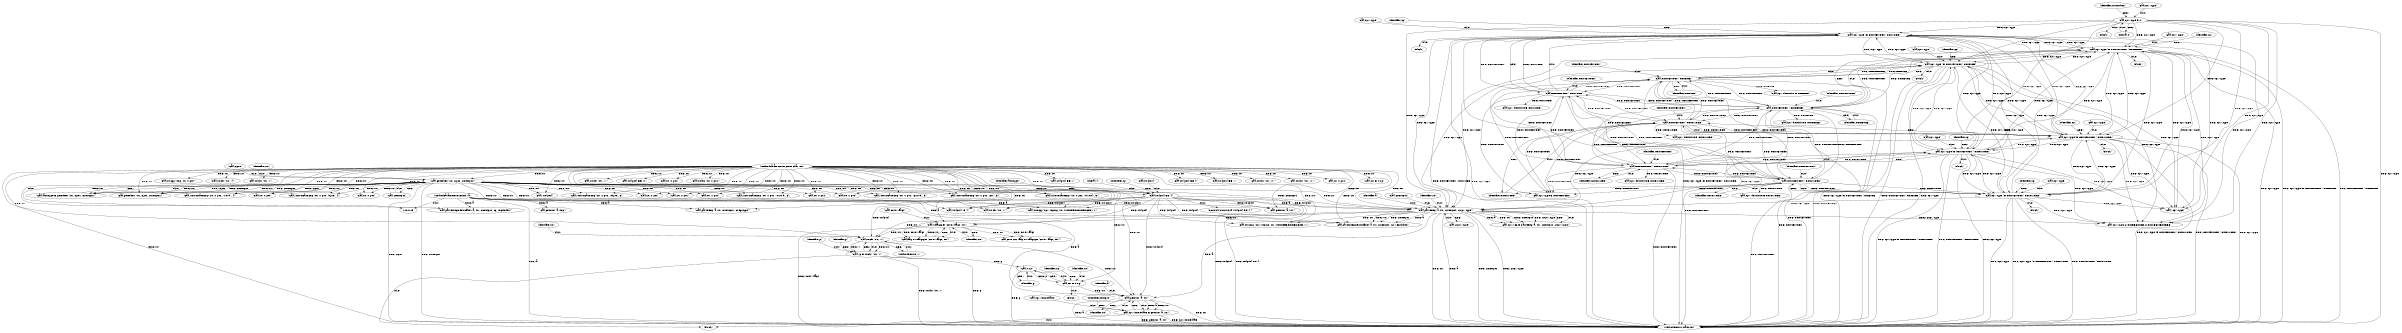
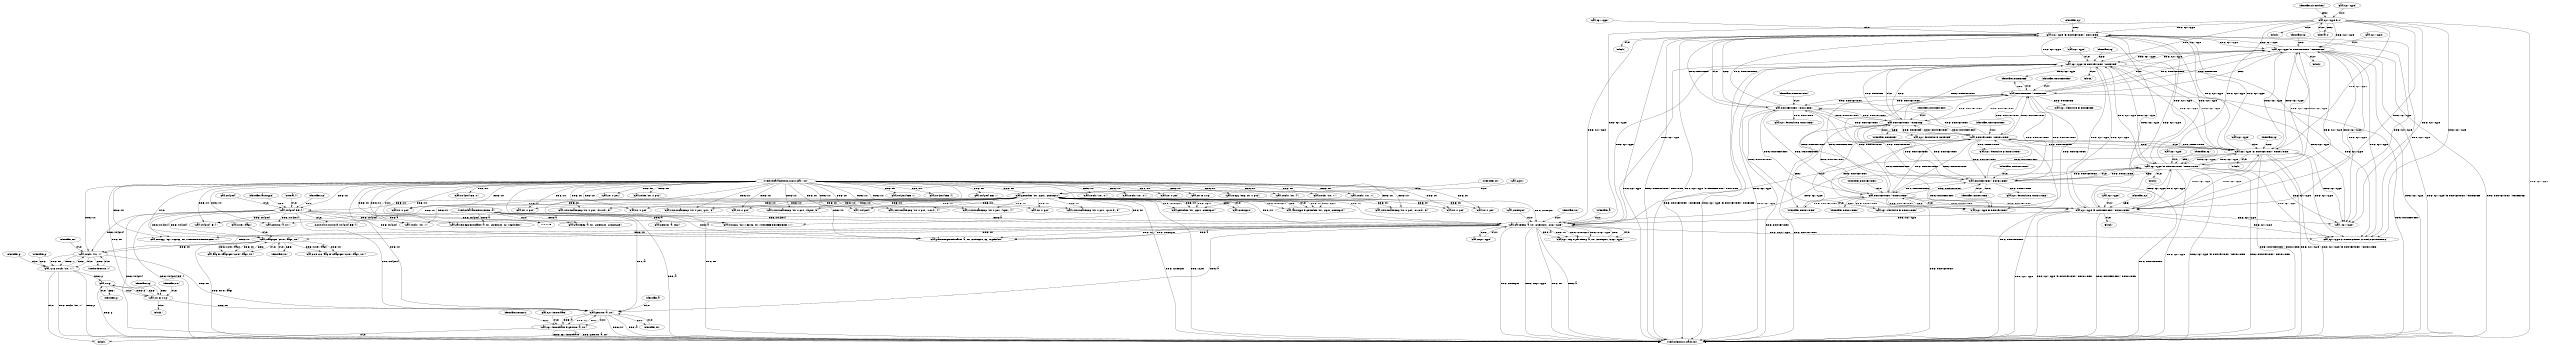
  digraph {
    n1 [label="(Call,strchr (str, '-'))"]
    n2 [label="(Call,*p = strchr (str, '-'))"]
    n3 [label="(Call,getnum (a, str))"]
    n4 [label="(MethodReturn,'-')"]
    n5 [label="(MethodReturn,static int)"]
    n6 [label="(Call,++p)"]
    n7 [label="(Block,)"]
    n8 [label="(Call,op->immediate = getnum (a, str))"]
    n9 [label="(Identifier,str)"]
    n10 [label="(Call,str[pos] == '[')"]
    n11 [label="(Call,r_flag_get (core->flags, str))"]
    n12 [label="(Call,parseReg (a, str, &nextpos, &op->type))"]
    n13 [label="(Call,getnum (a, str))"]
    n14 [label="(Call,parse_segment_offset (a, str, &nextpos, op, reg_index))"]
    n15 [label="(Call,strncpy (op->rep_op, str, MAX_REPOP_LENGTH - 1))"]
    n16 [label="(Call,str[pos] != ']')"]
    n17 [label="(ControlStructure,if (str[pos] == '['))"]
    n18 [label="(Call,strchr (str, '-'))"]
    n19 [label="(Call,strncpy (op->rep_op, str, MAX_REPOP_LENGTH - 1))"]
    n20 [label="(Identifier,str)"]
    n21 [label="(Call,core && (flag = r_flag_get (core->flags, str)))"]
    n22 [label="(Call,flag = r_flag_get (core->flags, str))"]
    n23 [label="(Call,&op->type)"]
    n24 [label="(Call,op->reg = parseReg (a, str, &nextpos, &op->type))"]
    n25 [label="(Call,op->type & OT_REGTYPE & OT_SEGMENTREG)"]
    n26 [label="(Literal,'[')"]
    n27 [label="(MethodParameterIn,const char *str)"]
    n28 [label="(Call,getToken (str, &pos, &nextpos))"]
    n29 [label="(Call,str = ++p)"]
    n30 [label="(Call,str[pos] == '-')"]
    n31 [label="(Call,str[pos] == ']')"]
    n32 [label="(Call,str[pos] == '*')"]
    n33 [label="(Call,strchr (str, '+'))"]
    n34 [label="(Call,r_str_ncasecmp (str + pos, \"ptr\", 3))"]
    n35 [label="(Call,str + pos)"]
    n36 [label="(Call,r_str_ncasecmp (str + pos, \"qword\", 5))"]
    n37 [label="(Call,getToken (str, &pos, &nextpos))"]
    n38 [label="(Call,str + pos)"]
    n39 [label="(Call,r_str_ncasecmp (str + pos, \"oword\", 5))"]
    n40 [label="(Call,strchr (str, '+'))"]
    n41 [label="(Call,str + pos)"]
    n42 [label="(Call,parseReg (a, str, &nextpos, &reg_type))"]
    n43 [label="(Call,str + pos)"]
    n44 [label="(Call,str + pos)"]
    n45 [label="(Call,str + pos)"]
    n46 [label="(Call,r_str_ncasecmp (str + pos, \"dword\", 5))"]
    n47 [label="(Call,str + pos)"]
    n48 [label="(Call,str + pos)"]
    n49 [label="(Call,parse_segment_offset (a, str, &nextpos, op, reg_index))"]
    n50 [label="(Call,str = ++p)"]
    n51 [label="(Call,r_str_ncasecmp (str + pos, \"tbyte\", 5))"]
    n52 [label="(Call,strcpy (tmp, str + pos))"]
    n53 [label="(Call,strchr (str, ']'))"]
    n54 [label="(Call,r_str_ncasecmp (str + pos, \"word\", 4))"]
    n55 [label="(Call,r_str_ncasecmp (str + pos, \"byte\", 4))"]
    n56 [label="(Call,strchr (str, '-'))"]
    n57 [label="(Call,!str[pos])"]
    n58 [label="(Call,strchr (str, '-'))"]
    n59 [label="(Call,str[pos] == '+')"]
    n60 [label="(Call,str + pos)"]
    n61 [label="(Call,strlen (str + pos))"]
    1000105
    n63 [label="(Call,last_type = getToken (str, &pos, &nextpos))"]
    n64 [label="(Call,&nextpos)"]
    n65 [label="(Block,)"]
    n66 [label="(MethodParameterIn,RAsm *a)"]
    n67 [label="(Call,getnum (a, tmp))"]
    n68 [label="(Call,op->type = 0)"]
    n69 [label="(Call,op->type |= OT_MEMORY | OT_WORD)"]
    n70 [label="(Call,op->type |= OT_MEMORY | OT_TBYTE)"]
    n71 [label="(Call,op->type |= OT_MEMORY | OT_BYTE)"]
    n72 [label="(Call,op->type |= OT_MEMORY | OT_DWORD)"]
    n73 [label="(Call,op->type |= OT_MEMORY | OT_OWORD)"]
    n74 [label="(Call,op->type |= OT_MEMORY | OT_QWORD)"]
    n75 [label="(Block,)"]
    n76 [label="(Call,!op->type)"]
    n77 [label="(Literal,0)"]
    n78 [label="(Call,OT_MEMORY | OT_WORD)"]
    n79 [label="(Block,)"]
    n80 [label="(Call,OT_MEMORY | OT_TBYTE)"]
    n81 [label="(Block,)"]
    n82 [label="(Call,OT_MEMORY | OT_BYTE)"]
    n83 [label="(Block,)"]
    n84 [label="(Call,OT_MEMORY | OT_DWORD)"]
    n85 [label="(Block,)"]
    n86 [label="(Call,OT_MEMORY | OT_OWORD)"]
    n87 [label="(Block,)"]
    n88 [label="(Call,OT_MEMORY | OT_QWORD)"]
    n89 [label="(Block,)"]
    n90 [label="(Call,op->type = OT_MEMORY)"]
    n91 [label="(Call,op->dest_size = OT_WORD)"]
    n92 [label="(Call,op->dest_size = OT_TBYTE)"]
    n93 [label="(Identifier,OT_TBYTE)"]
    n94 [label="(Call,op->dest_size = OT_BYTE)"]
    n95 [label="(Identifier,OT_BYTE)"]
    n96 [label="(Call,op->dest_size = OT_DWORD)"]
    n97 [label="(Identifier,OT_DWORD)"]
    n98 [label="(Call,op->dest_size = OT_OWORD)"]
    n99 [label="(Identifier,OT_OWORD)"]
    n100 [label="(Identifier,OT_QWORD)"]
    n101 [label="(Call,op->dest_size = OT_QWORD)"]
    n102 [label="(Identifier,p)"]
    n103 [label="(Call,op->type)"]
    n104 [label="(Identifier,op)"]
    n105 [label="(Call,op->type)"]
    n106 [label="(Identifier,OT_MEMORY)"]
    n107 [label="(Identifier,nextpos)"]
    n108 [label="(Identifier,op)"]
    n109 [label="(Identifier,op)"]
    n110 [label="(Call,op->type)"]
    n111 [label="(Call,&nextpos)"]
    n112 [label="(Identifier,size_token)"]
    n113 [label="(Call,op->type)"]
    n114 [label="(Identifier,op)"]
    n115 [label="(Identifier,OT_MEMORY)"]
    n116 [label="(Call,op->type)"]
    n117 [label="(Identifier,str)"]
    n118 [label="(Identifier,op)"]
    n119 [label="(Call,str[pos])"]
    n120 [label="(Identifier,p)"]
    n121 [label="(Identifier,last_type)"]
    n122 [label="(Call,core->flags)"]
    n123 [label="(Identifier,OT_MEMORY)"]
    n124 [label="(Call,op->immediate)"]
    n125 [label="(Identifier,OT_MEMORY)"]
    n126 [label="(Identifier,op)"]
    n127 [label="(Identifier,OT_MEMORY)"]
    n128 [label="(Call,&pos)"]
    n129 [label="(Call,op->type)"]
    n130 [label="(Identifier,a)"]
    n131 [label="(Identifier,str)"]
    n132 [label="(Identifier,p)"]
    n133 [label="(Identifier,OT_MEMORY)"]
    n134 [label="(Identifier,op)"]
    n135 [label="(Identifier,op)"]
    n136 [label="(Identifier,str)"]
    n137 [label="(Identifier,str)"]
    n138 [label="(Call,op->type)"]
    n139 [label="(Identifier,a)"]
    n1 -> n2 [label="AST: "]
    n1 -> n2 [label="DDG: str"]
    n1 -> n2 [label="DDG: '-'"]
    n1 -> n3 [label="DDG: str"]
    n1 -> n4 [label="CFG: "]
    n2 -> n1 [label="CFG: "]
    n2 -> n5 [label="DDG: p"]
    n2 -> n5 [label="DDG: strchr (str, '-')"]
    n2 -> n6 [label="DDG: p"]
    n2 -> n7 [label="AST: "]
    n3 -> n5 [label="DDG: str"]
    n3 -> n5 [label="DDG: a"]
    n3 -> n8 [label="AST: "]
    n3 -> n8 [label="DDG: a"]
    n3 -> n8 [label="DDG: str"]
    n3 -> n9 [label="CFG: "]
    n4 -> n1 [label="AST: "]
    n6 -> n5 [label="DDG: p"]
    n6 -> n29 [label="AST: "]
    n6 -> n29 [label="DDG: p"]
    n6 -> n102 [label="CFG: "]
    n8 -> n3 [label="CFG: "]
    n8 -> n5 [label="DDG: op->immediate"]
    n8 -> n5 [label="DDG: getnum (a, str)"]
    n8 -> n7 [label="AST: "]
    n9 -> n3 [label="AST: "]
    n10 -> n1 [label="DDG: str[pos]"]
    n10 -> n3 [label="DDG: str[pos]"]
    n10 -> n5 [label="DDG: str[pos]"]
    n10 -> n5 [label="DDG: str[pos] == '['"]
    n10 -> n11 [label="DDG: str[pos]"]
    n10 -> n12 [label="DDG: str[pos]"]
    n10 -> n13 [label="DDG: str[pos]"]
    n10 -> n14 [label="DDG: str[pos]"]
    n10 -> n15 [label="DDG: str[pos]"]
    n10 -> n16 [label="DDG: str[pos]"]
    n10 -> n17 [label="AST: "]
    n10 -> n18 [label="DDG: str[pos]"]
    n10 -> n19 [label="DDG: str[pos]"]
    n11 -> n1 [label="DDG: str"]
    n11 -> n5 [label="DDG: core->flags"]
    n11 -> n20 [label="CFG: "]
    n11 -> n21 [label="DDG: core->flags"]
    n11 -> n21 [label="DDG: str"]
    n11 -> n22 [label="AST: "]
    n11 -> n22 [label="DDG: core->flags"]
    n11 -> n22 [label="DDG: str"]
    n12 -> n1 [label="DDG: str"]
    n12 -> n3 [label="DDG: a"]
    n12 -> n5 [label="DDG: a"]
    n12 -> n5 [label="DDG: &nextpos"]
    n12 -> n5 [label="DDG: &op->type"]
    n12 -> n5 [label="DDG: str"]
    n12 -> n11 [label="DDG: str"]
    n12 -> n14 [label="DDG: a"]
    n12 -> n14 [label="DDG: str"]
    n12 -> n14 [label="DDG: &nextpos"]
    n12 -> n19 [label="DDG: str"]
    n12 -> n23 [label="CFG: "]
    n12 -> n24 [label="AST: "]
    n12 -> n24 [label="DDG: a"]
    n12 -> n24 [label="DDG: str"]
    n12 -> n24 [label="DDG: &nextpos"]
    n12 -> n24 [label="DDG: &op->type"]
    n12 -> n25 [label="DDG: &op->type"]
    n20 -> n11 [label="AST: "]
    n22 -> n11 [label="CFG: "]
    n23 -> n12 [label="AST: "]
    n24 -> n12 [label="CFG: "]
    n26 -> n10 [label="AST: "]
    n27 -> n1 [label="DDG: str"]
    n27 -> n3 [label="DDG: str"]
    n27 -> n5 [label="DDG: str"]
    n27 -> n10 [label="DDG: str"]
-   n27 -> n11 [label="DDG: str"]
+   n27 -> n11 [label="AST: "]
    n27 -> n12 [label="DDG: str"]
    n27 -> n13 [label="DDG: str"]
    n27 -> n14 [label="DDG: str"]
    n27 -> n15 [label="DDG: str"]
    n27 -> n16 [label="DDG: str"]
    n27 -> n18 [label="DDG: str"]
    n27 -> n19 [label="DDG: str"]
    n27 -> n28 [label="DDG: str"]
    n27 -> n29 [label="DDG: str"]
    n27 -> n30 [label="DDG: str"]
    n27 -> n31 [label="DDG: str"]
    n27 -> n32 [label="DDG: str"]
    n27 -> n33 [label="DDG: str"]
    n27 -> n34 [label="DDG: str"]
    n27 -> n35 [label="DDG: str"]
    n27 -> n36 [label="DDG: str"]
    n27 -> n37 [label="DDG: str"]
    n27 -> n38 [label="DDG: str"]
    n27 -> n39 [label="DDG: str"]
    n27 -> n40 [label="DDG: str"]
    n27 -> n41 [label="DDG: str"]
    n27 -> n42 [label="DDG: str"]
    n27 -> n43 [label="DDG: str"]
    n27 -> n44 [label="DDG: str"]
    n27 -> n45 [label="DDG: str"]
    n27 -> n46 [label="DDG: str"]
    n27 -> n47 [label="DDG: str"]
    n27 -> n48 [label="DDG: str"]
    n27 -> n49 [label="DDG: str"]
    n27 -> n50 [label="DDG: str"]
    n27 -> n51 [label="DDG: str"]
    n27 -> n52 [label="DDG: str"]
    n27 -> n53 [label="DDG: str"]
    n27 -> n54 [label="DDG: str"]
    n27 -> n55 [label="DDG: str"]
    n27 -> n56 [label="DDG: str"]
    n27 -> n57 [label="DDG: str"]
    n27 -> n58 [label="DDG: str"]
    n27 -> n59 [label="DDG: str"]
    n27 -> n60 [label="DDG: str"]
    n27 -> n61 [label="DDG: str"]
    n27 -> 1000105 [label="AST: "]
    n28 -> n5 [label="DDG: &pos"]
    n28 -> n5 [label="DDG: &nextpos"]
    n28 -> n10 [label="DDG: str"]
    n28 -> n12 [label="DDG: str"]
    n28 -> n12 [label="DDG: &nextpos"]
    n28 -> n15 [label="DDG: str"]
    n28 -> n16 [label="DDG: str"]
    n28 -> n18 [label="DDG: str"]
    n28 -> n34 [label="DDG: str"]
    n28 -> n35 [label="DDG: str"]
    n28 -> n36 [label="DDG: str"]
    n28 -> n37 [label="DDG: str"]
    n28 -> n37 [label="DDG: &pos"]
    n28 -> n37 [label="DDG: &nextpos"]
    n28 -> n38 [label="DDG: str"]
    n28 -> n39 [label="DDG: str"]
    n28 -> n43 [label="DDG: str"]
    n28 -> n44 [label="DDG: str"]
    n28 -> n45 [label="DDG: str"]
    n28 -> n46 [label="DDG: str"]
    n28 -> n47 [label="DDG: str"]
    n28 -> n48 [label="DDG: str"]
    n28 -> n51 [label="DDG: str"]
    n28 -> n54 [label="DDG: str"]
    n28 -> n55 [label="DDG: str"]
    n28 -> n57 [label="DDG: str"]
    n28 -> n63 [label="AST: "]
    n28 -> n63 [label="DDG: str"]
    n28 -> n63 [label="DDG: &pos"]
    n28 -> n63 [label="DDG: &nextpos"]
    n28 -> n64 [label="CFG: "]
    n29 -> n3 [label="DDG: str"]
    n29 -> n6 [label="CFG: "]
    n29 -> n65 [label="AST: "]
    n63 -> n28 [label="CFG: "]
    n64 -> n28 [label="AST: "]
    n66 -> n3 [label="DDG: a"]
    n66 -> n5 [label="DDG: a"]
    n66 -> n12 [label="DDG: a"]
    n66 -> n13 [label="DDG: a"]
    n66 -> n14 [label="DDG: a"]
    n66 -> n42 [label="DDG: a"]
    n66 -> n49 [label="DDG: a"]
    n66 -> 1000105 [label="AST: "]
    n66 -> n67 [label="DDG: a"]
    n68 -> n5 [label="DDG: op->type"]
    n68 -> n12 [label="DDG: op->type"]
    n68 -> n25 [label="DDG: op->type"]
    n68 -> n69 [label="DDG: op->type"]
    n68 -> n70 [label="DDG: op->type"]
    n68 -> n71 [label="DDG: op->type"]
    n68 -> n72 [label="DDG: op->type"]
    n68 -> n73 [label="DDG: op->type"]
    n68 -> n74 [label="DDG: op->type"]
    n68 -> n75 [label="AST: "]
    n68 -> n76 [label="DDG: op->type"]
    n68 -> n77 [label="CFG: "]
    n69 -> n5 [label="DDG: op->type"]
    n69 -> n5 [label="DDG: OT_MEMORY | OT_WORD"]
    n69 -> n5 [label="DDG: op->type |= OT_MEMORY | OT_WORD"]
    n69 -> n12 [label="DDG: op->type"]
    n69 -> n25 [label="DDG: op->type"]
    n69 -> n70 [label="DDG: op->type"]
    n69 -> n71 [label="DDG: op->type"]
    n69 -> n72 [label="DDG: op->type"]
    n69 -> n73 [label="DDG: op->type"]
    n69 -> n74 [label="DDG: op->type"]
    n69 -> n76 [label="DDG: op->type"]
    n69 -> n78 [label="CFG: "]
    n69 -> n79 [label="AST: "]
    n70 -> n5 [label="DDG: op->type"]
    n70 -> n5 [label="DDG: op->type |= OT_MEMORY | OT_TBYTE"]
    n70 -> n5 [label="DDG: OT_MEMORY | OT_TBYTE"]
    n70 -> n12 [label="DDG: op->type"]
    n70 -> n25 [label="DDG: op->type"]
    n70 -> n69 [label="DDG: op->type"]
    n70 -> n71 [label="DDG: op->type"]
    n70 -> n72 [label="DDG: op->type"]
    n70 -> n73 [label="DDG: op->type"]
    n70 -> n74 [label="DDG: op->type"]
    n70 -> n76 [label="DDG: op->type"]
    n70 -> n80 [label="CFG: "]
    n70 -> n81 [label="AST: "]
    n71 -> n5 [label="DDG: op->type |= OT_MEMORY | OT_BYTE"]
    n71 -> n5 [label="DDG: OT_MEMORY | OT_BYTE"]
    n71 -> n5 [label="DDG: op->type"]
    n71 -> n12 [label="DDG: op->type"]
    n71 -> n25 [label="DDG: op->type"]
-   n71 -> n69 [label="DDG: op->type"]
+   n71 -> n93 [label="DDG: op->type"]
    n71 -> n70 [label="DDG: op->type"]
    n71 -> n72 [label="DDG: op->type"]
    n71 -> n73 [label="DDG: op->type"]
    n71 -> n74 [label="DDG: op->type"]
    n71 -> n76 [label="DDG: op->type"]
    n71 -> n82 [label="CFG: "]
    n71 -> n83 [label="AST: "]
    n72 -> n5 [label="DDG: op->type"]
    n72 -> n5 [label="DDG: op->type |= OT_MEMORY | OT_DWORD"]
    n72 -> n5 [label="DDG: OT_MEMORY | OT_DWORD"]
    n72 -> n12 [label="DDG: op->type"]
    n72 -> n25 [label="DDG: op->type"]
    n72 -> n69 [label="DDG: op->type"]
    n72 -> n70 [label="DDG: op->type"]
    n72 -> n71 [label="DDG: op->type"]
    n72 -> n73 [label="DDG: op->type"]
    n72 -> n74 [label="DDG: op->type"]
    n72 -> n76 [label="DDG: op->type"]
    n72 -> n84 [label="CFG: "]
    n72 -> n85 [label="AST: "]
    n73 -> n5 [label="DDG: op->type"]
    n73 -> n5 [label="DDG: op->type |= OT_MEMORY | OT_OWORD"]
    n73 -> n5 [label="DDG: OT_MEMORY | OT_OWORD"]
    n73 -> n12 [label="DDG: op->type"]
    n73 -> n25 [label="DDG: op->type"]
    n73 -> n69 [label="DDG: op->type"]
    n73 -> n70 [label="DDG: op->type"]
    n73 -> n71 [label="DDG: op->type"]
    n73 -> n72 [label="DDG: op->type"]
    n73 -> n74 [label="DDG: op->type"]
    n73 -> n76 [label="DDG: op->type"]
    n73 -> n86 [label="CFG: "]
    n73 -> n87 [label="AST: "]
    n74 -> n5 [label="DDG: op->type"]
    n74 -> n5 [label="DDG: op->type |= OT_MEMORY | OT_QWORD"]
    n74 -> n5 [label="DDG: OT_MEMORY | OT_QWORD"]
    n74 -> n12 [label="DDG: op->type"]
    n74 -> n25 [label="DDG: op->type"]
    n74 -> n69 [label="DDG: op->type"]
    n74 -> n70 [label="DDG: op->type"]
    n74 -> n71 [label="DDG: op->type"]
    n74 -> n72 [label="DDG: op->type"]
    n74 -> n73 [label="DDG: op->type"]
    n74 -> n76 [label="DDG: op->type"]
    n74 -> n88 [label="CFG: "]
    n74 -> n89 [label="AST: "]
    n77 -> n68 [label="AST: "]
    n78 -> n5 [label="DDG: OT_MEMORY"]
    n78 -> n69 [label="AST: "]
    n78 -> n69 [label="DDG: OT_MEMORY"]
    n78 -> n69 [label="DDG: OT_WORD"]
    n78 -> n80 [label="DDG: OT_MEMORY"]
    n78 -> n82 [label="DDG: OT_MEMORY"]
    n78 -> n84 [label="DDG: OT_MEMORY"]
    n78 -> n86 [label="DDG: OT_MEMORY"]
    n78 -> n88 [label="DDG: OT_MEMORY"]
    n78 -> n90 [label="DDG: OT_MEMORY"]
    n78 -> n91 [label="DDG: OT_WORD"]
    n80 -> n5 [label="DDG: OT_MEMORY"]
    n80 -> n70 [label="AST: "]
    n80 -> n70 [label="DDG: OT_MEMORY"]
    n80 -> n70 [label="DDG: OT_TBYTE"]
    n80 -> n78 [label="DDG: OT_MEMORY"]
    n80 -> n82 [label="DDG: OT_MEMORY"]
    n80 -> n84 [label="DDG: OT_MEMORY"]
    n80 -> n86 [label="DDG: OT_MEMORY"]
    n80 -> n88 [label="DDG: OT_MEMORY"]
    n80 -> n90 [label="DDG: OT_MEMORY"]
    n80 -> n92 [label="DDG: OT_TBYTE"]
    n80 -> n93 [label="CFG: "]
    n82 -> n5 [label="DDG: OT_MEMORY"]
    n82 -> n71 [label="AST: "]
    n82 -> n71 [label="DDG: OT_MEMORY"]
    n82 -> n71 [label="DDG: OT_BYTE"]
    n82 -> n78 [label="DDG: OT_MEMORY"]
    n82 -> n80 [label="DDG: OT_MEMORY"]
    n82 -> n84 [label="DDG: OT_MEMORY"]
    n82 -> n86 [label="DDG: OT_MEMORY"]
    n82 -> n88 [label="DDG: OT_MEMORY"]
    n82 -> n90 [label="DDG: OT_MEMORY"]
    n82 -> n94 [label="DDG: OT_BYTE"]
    n82 -> n95 [label="CFG: "]
    n84 -> n5 [label="DDG: OT_MEMORY"]
    n84 -> n72 [label="AST: "]
    n84 -> n72 [label="DDG: OT_MEMORY"]
    n84 -> n72 [label="DDG: OT_DWORD"]
    n84 -> n78 [label="DDG: OT_MEMORY"]
    n84 -> n80 [label="DDG: OT_MEMORY"]
    n84 -> n82 [label="DDG: OT_MEMORY"]
    n84 -> n86 [label="DDG: OT_MEMORY"]
    n84 -> n88 [label="DDG: OT_MEMORY"]
    n84 -> n90 [label="DDG: OT_MEMORY"]
    n84 -> n96 [label="DDG: OT_DWORD"]
    n84 -> n97 [label="CFG: "]
    n86 -> n5 [label="DDG: OT_MEMORY"]
    n86 -> n73 [label="AST: "]
    n86 -> n73 [label="DDG: OT_MEMORY"]
    n86 -> n73 [label="DDG: OT_OWORD"]
    n86 -> n78 [label="DDG: OT_MEMORY"]
    n86 -> n80 [label="DDG: OT_MEMORY"]
    n86 -> n84 [label="DDG: OT_MEMORY"]
    n86 -> n88 [label="DDG: OT_MEMORY"]
    n86 -> n90 [label="DDG: OT_MEMORY"]
    n86 -> n97 [label="DDG: OT_MEMORY"]
    n86 -> n98 [label="DDG: OT_OWORD"]
    n86 -> n99 [label="CFG: "]
    n88 -> n5 [label="DDG: OT_MEMORY"]
    n88 -> n74 [label="AST: "]
    n88 -> n74 [label="DDG: OT_MEMORY"]
    n88 -> n74 [label="DDG: OT_QWORD"]
    n88 -> n78 [label="DDG: OT_MEMORY"]
    n88 -> n80 [label="DDG: OT_MEMORY"]
    n88 -> n82 [label="DDG: OT_MEMORY"]
    n88 -> n84 [label="DDG: OT_MEMORY"]
    n88 -> n86 [label="DDG: OT_MEMORY"]
    n88 -> n90 [label="DDG: OT_MEMORY"]
    n88 -> n100 [label="CFG: "]
    n88 -> n101 [label="DDG: OT_QWORD"]
    n93 -> n80 [label="AST: "]
    n95 -> n82 [label="AST: "]
    n97 -> n84 [label="AST: "]
    n99 -> n86 [label="AST: "]
    n100 -> n88 [label="AST: "]
    n102 -> n6 [label="AST: "]
    n103 -> n74 [label="AST: "]
    n104 -> n71 [label="CFG: "]
    n105 -> n71 [label="AST: "]
    n106 -> n78 [label="AST: "]
    n107 -> n8 [label="CFG: "]
    n108 -> n73 [label="CFG: "]
    n109 -> n70 [label="CFG: "]
    n110 -> n69 [label="AST: "]
    n111 -> n12 [label="AST: "]
    n112 -> n68 [label="CFG: "]
    n113 -> n72 [label="AST: "]
    n114 -> n74 [label="CFG: "]
    n115 -> n80 [label="AST: "]
    n116 -> n73 [label="AST: "]
    n117 -> n28 [label="AST: "]
    n118 -> n10 [label="CFG: "]
    n119 -> n10 [label="AST: "]
    n120 -> n2 [label="CFG: "]
    n121 -> n10 [label="CFG: "]
    n122 -> n11 [label="AST: "]
    n123 -> n82 [label="AST: "]
    n124 -> n8 [label="AST: "]
    n125 -> n84 [label="AST: "]
    n126 -> n69 [label="CFG: "]
    n127 -> n88 [label="AST: "]
    n128 -> n28 [label="AST: "]
    n129 -> n70 [label="AST: "]
    n130 -> n3 [label="AST: "]
    n131 -> n29 [label="AST: "]
    n132 -> n2 [label="AST: "]
    n133 -> n86 [label="AST: "]
    n134 -> n72 [label="CFG: "]
    n135 -> n29 [label="CFG: "]
    n136 -> n1 [label="AST: "]
    n137 -> n12 [label="AST: "]
    n138 -> n68 [label="AST: "]
    n139 -> n12 [label="AST: "]
  }
